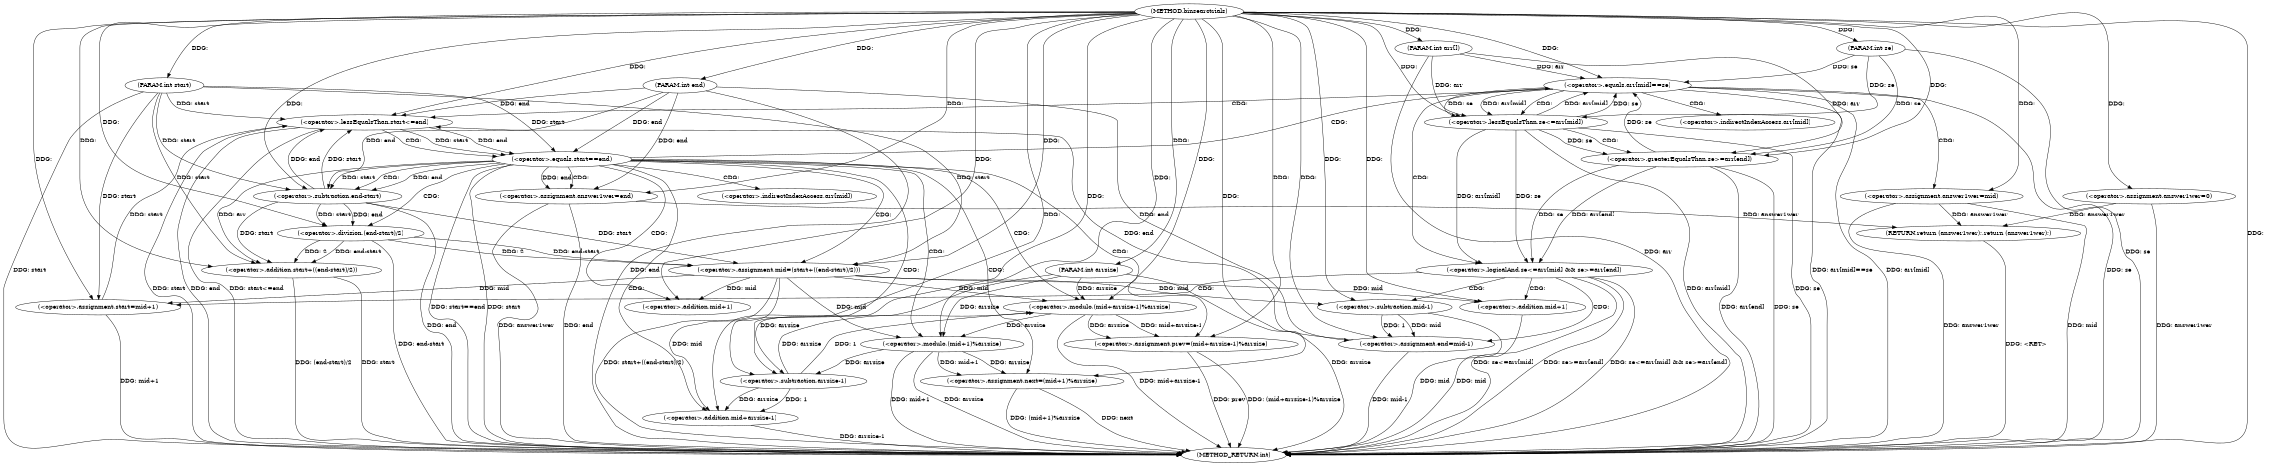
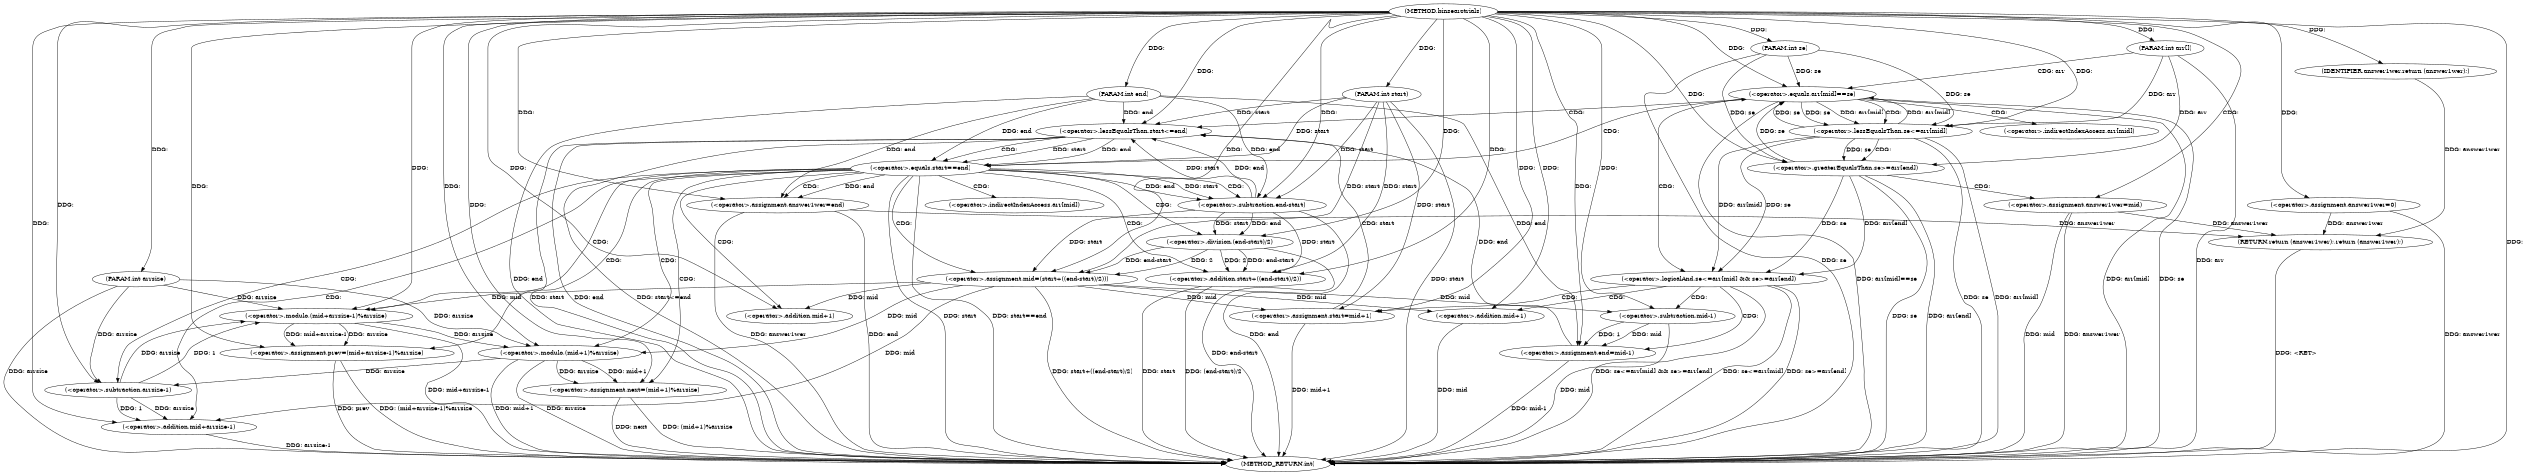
  digraph {
    n1 [label="(METHOD,binsearctrials)"]
    n2 [label="(PARAM,int arr[])"]
    n3 [label="(PARAM,int start)"]
    n4 [label="(PARAM,int end)"]
    n5 [label="(PARAM,int arrsize)"]
    n6 [label="(PARAM,int se)"]
    n7 [label="(<operator>.assignment,answer1wer=0)"]
    n8 [label="(<operator>.lessEqualsThan,start<=end)"]
+   n9 [label="(IDENTIFIER,answer1wer,return (answer1wer);)"]
    n10 [label="(<operator>.assignment,mid=(start+((end-start)/2)))"]
    n11 [label="(<operator>.assignment,prev=(mid+arrsize-1)%arrsize)"]
    n12 [label="(<operator>.assignment,next=(mid+1)%arrsize)"]
    n13 [label="(<operator>.equals,arr[mid]==se)"]
    n14 [label="(<operator>.assignment,answer1wer=end)"]
    n15 [label="(<operator>.addition,start+((end-start)/2))"]
    n16 [label="(<operator>.modulo,(mid+arrsize-1)%arrsize)"]
    n17 [label="(<operator>.modulo,(mid+1)%arrsize)"]
    n18 [label="(<operator>.assignment,answer1wer=mid)"]
    n19 [label="(<operator>.division,(end-start)/2)"]
    n20 [label="(<operator>.addition,mid+arrsize-1)"]
    n21 [label="(<operator>.addition,mid+1)"]
    n22 [label="(<operator>.subtraction,end-start)"]
    n23 [label="(<operator>.subtraction,arrsize-1)"]
    n24 [label="(<operator>.assignment,end=mid-1)"]
    n25 [label="(<operator>.lessEqualsThan,se<=arr[mid])"]
    n26 [label="(<operator>.greaterEqualsThan,se>=arr[end])"]
    n27 [label="(<operator>.assignment,start=mid+1)"]
    n28 [label="(<operator>.subtraction,mid-1)"]
    n29 [label="(<operator>.addition,mid+1)"]
    n30 [label="(METHOD_RETURN,int)"]
    n31 [label="(<operator>.equals,start==end)"]
    n32 [label="(RETURN,return (answer1wer);,return (answer1wer);)"]
    n33 [label="(<operator>.indirectIndexAccess,arr[mid])"]
    n34 [label="(<operator>.logicalAnd,se<=arr[mid] && se>=arr[end])"]
    n35 [label="(<operator>.indirectIndexAccess,arr[mid])"]
    n1 -> n2 [label="DDG: "]
    n1 -> n3 [label="DDG: "]
    n1 -> n4 [label="DDG: "]
    n1 -> n5 [label="DDG: "]
    n1 -> n6 [label="DDG: "]
    n1 -> n7 [label="DDG: "]
    n1 -> n8 [label="DDG: "]
+   n1 -> n9 [label="DDG: "]
    n1 -> n10 [label="DDG: "]
    n1 -> n11 [label="DDG: "]
    n1 -> n12 [label="DDG: "]
    n1 -> n13 [label="DDG: "]
    n1 -> n14 [label="DDG: "]
    n1 -> n15 [label="DDG: "]
    n1 -> n16 [label="DDG: "]
    n1 -> n17 [label="DDG: "]
-   n1 -> n18 [label="DDG: "]
+   n1 -> n18 [label="CDG: "]
    n1 -> n19 [label="DDG: "]
    n1 -> n20 [label="DDG: "]
    n1 -> n21 [label="DDG: "]
    n1 -> n22 [label="DDG: "]
    n1 -> n23 [label="DDG: "]
    n1 -> n24 [label="DDG: "]
    n1 -> n25 [label="DDG: "]
    n1 -> n26 [label="DDG: "]
    n1 -> n27 [label="DDG: "]
    n1 -> n28 [label="DDG: "]
    n1 -> n29 [label="DDG: "]
    n1 -> n30 [label="DDG: "]
-   n2 -> n13 [label="DDG: arr"]
+   n2 -> n13 [label="CDG: arr"]
    n2 -> n25 [label="DDG: arr"]
    n2 -> n26 [label="DDG: arr"]
    n2 -> n30 [label="DDG: arr"]
    n3 -> n8 [label="DDG: start"]
    n3 -> n10 [label="DDG: start"]
    n3 -> n15 [label="DDG: start"]
    n3 -> n22 [label="DDG: start"]
    n3 -> n27 [label="DDG: start"]
    n3 -> n30 [label="DDG: start"]
    n3 -> n31 [label="DDG: start"]
    n4 -> n8 [label="DDG: end"]
    n4 -> n14 [label="DDG: end"]
    n4 -> n22 [label="DDG: end"]
    n4 -> n24 [label="DDG: end"]
    n4 -> n30 [label="DDG: end"]
    n4 -> n31 [label="DDG: end"]
    n5 -> n16 [label="DDG: arrsize"]
    n5 -> n17 [label="DDG: arrsize"]
    n5 -> n23 [label="DDG: arrsize"]
    n5 -> n30 [label="DDG: arrsize"]
    n6 -> n13 [label="DDG: se"]
    n6 -> n25 [label="DDG: se"]
    n6 -> n26 [label="DDG: se"]
    n6 -> n30 [label="DDG: se"]
    n7 -> n30 [label="DDG: answer1wer"]
    n7 -> n32 [label="DDG: answer1wer"]
    n8 -> n30 [label="DDG: start"]
    n8 -> n30 [label="DDG: end"]
    n8 -> n30 [label="DDG: start<=end"]
    n8 -> n31 [label="DDG: start"]
    n8 -> n31 [label="DDG: end"]
    n8 -> n31 [label="CDG: "]
+   n9 -> n32 [label="DDG: answer1wer"]
    n10 -> n16 [label="DDG: mid"]
    n10 -> n17 [label="DDG: mid"]
    n10 -> n20 [label="DDG: mid"]
    n10 -> n21 [label="DDG: mid"]
    n10 -> n27 [label="DDG: mid"]
    n10 -> n28 [label="DDG: mid"]
    n10 -> n29 [label="DDG: mid"]
    n10 -> n30 [label="DDG: start+((end-start)/2)"]
    n11 -> n30 [label="DDG: prev"]
    n11 -> n30 [label="DDG: (mid+arrsize-1)%arrsize"]
    n12 -> n30 [label="DDG: next"]
    n12 -> n30 [label="DDG: (mid+1)%arrsize"]
    n13 -> n8 [label="CDG: "]
-   n13 -> n18 [label="CDG: "]
+   n26 -> n18 [label="CDG: "]
    n13 -> n25 [label="DDG: se"]
    n13 -> n25 [label="DDG: arr[mid]"]
    n13 -> n25 [label="CDG: "]
    n13 -> n30 [label="DDG: arr[mid]"]
    n13 -> n30 [label="DDG: se"]
    n13 -> n30 [label="DDG: arr[mid]==se"]
    n13 -> n34 [label="CDG: "]
    n13 -> n35 [label="CDG: "]
    n14 -> n30 [label="DDG: answer1wer"]
    n14 -> n30 [label="DDG: end"]
    n14 -> n32 [label="DDG: answer1wer"]
    n15 -> n30 [label="DDG: start"]
    n15 -> n30 [label="DDG: (end-start)/2"]
    n16 -> n11 [label="DDG: mid+arrsize-1"]
    n16 -> n11 [label="DDG: arrsize"]
    n16 -> n17 [label="DDG: arrsize"]
    n16 -> n30 [label="DDG: mid+arrsize-1"]
    n17 -> n12 [label="DDG: arrsize"]
    n17 -> n12 [label="DDG: mid+1"]
    n17 -> n23 [label="DDG: arrsize"]
    n17 -> n30 [label="DDG: mid+1"]
    n17 -> n30 [label="DDG: arrsize"]
    n18 -> n30 [label="DDG: answer1wer"]
    n18 -> n30 [label="DDG: mid"]
    n18 -> n32 [label="DDG: answer1wer"]
    n19 -> n10 [label="DDG: 2"]
    n19 -> n10 [label="DDG: end-start"]
    n19 -> n15 [label="DDG: 2"]
    n19 -> n15 [label="DDG: end-start"]
    n19 -> n30 [label="DDG: end-start"]
    n20 -> n30 [label="DDG: arrsize-1"]
    n22 -> n8 [label="DDG: start"]
    n22 -> n8 [label="DDG: end"]
    n22 -> n10 [label="DDG: start"]
    n22 -> n15 [label="DDG: start"]
    n22 -> n19 [label="DDG: start"]
    n22 -> n19 [label="DDG: end"]
    n22 -> n30 [label="DDG: end"]
    n23 -> n16 [label="DDG: arrsize"]
    n23 -> n16 [label="DDG: 1"]
    n23 -> n20 [label="DDG: arrsize"]
    n23 -> n20 [label="DDG: 1"]
    n24 -> n8 [label="DDG: end"]
    n24 -> n30 [label="DDG: mid-1"]
    n25 -> n13 [label="DDG: arr[mid]"]
    n25 -> n13 [label="DDG: se"]
    n25 -> n26 [label="DDG: se"]
    n25 -> n26 [label="CDG: "]
    n25 -> n30 [label="DDG: se"]
    n25 -> n30 [label="DDG: arr[mid]"]
    n25 -> n34 [label="DDG: se"]
    n25 -> n34 [label="DDG: arr[mid]"]
    n26 -> n13 [label="DDG: se"]
    n26 -> n30 [label="DDG: se"]
    n26 -> n30 [label="DDG: arr[end]"]
    n26 -> n34 [label="DDG: arr[end]"]
    n26 -> n34 [label="DDG: se"]
-   n27 -> n8 [label="DDG: start"]
+   n27 -> n8 [label="CDG: start"]
    n27 -> n30 [label="DDG: mid+1"]
    n28 -> n24 [label="DDG: mid"]
    n28 -> n24 [label="DDG: 1"]
    n28 -> n30 [label="DDG: mid"]
    n29 -> n30 [label="DDG: mid"]
    n31 -> n10 [label="CDG: "]
    n31 -> n11 [label="CDG: "]
    n31 -> n12 [label="CDG: "]
    n31 -> n13 [label="CDG: "]
    n31 -> n14 [label="DDG: end"]
    n31 -> n14 [label="CDG: "]
-   n31 -> n15 [label="DDG: arr"]
+   n31 -> n15 [label="CDG: "]
    n31 -> n16 [label="CDG: "]
    n31 -> n17 [label="CDG: "]
    n31 -> n19 [label="CDG: "]
    n31 -> n20 [label="CDG: "]
    n31 -> n21 [label="CDG: "]
    n31 -> n22 [label="DDG: end"]
    n31 -> n22 [label="DDG: start"]
    n31 -> n22 [label="CDG: "]
    n31 -> n23 [label="CDG: "]
    n31 -> n30 [label="DDG: start"]
    n31 -> n30 [label="DDG: start==end"]
    n31 -> n33 [label="CDG: "]
    n32 -> n30 [label="DDG: <RET>"]
    n34 -> n24 [label="CDG: "]
    n34 -> n27 [label="CDG: "]
    n34 -> n28 [label="CDG: "]
    n34 -> n29 [label="CDG: "]
    n34 -> n30 [label="DDG: se<=arr[mid]"]
    n34 -> n30 [label="DDG: se>=arr[end]"]
    n34 -> n30 [label="DDG: se<=arr[mid] && se>=arr[end]"]
  }
